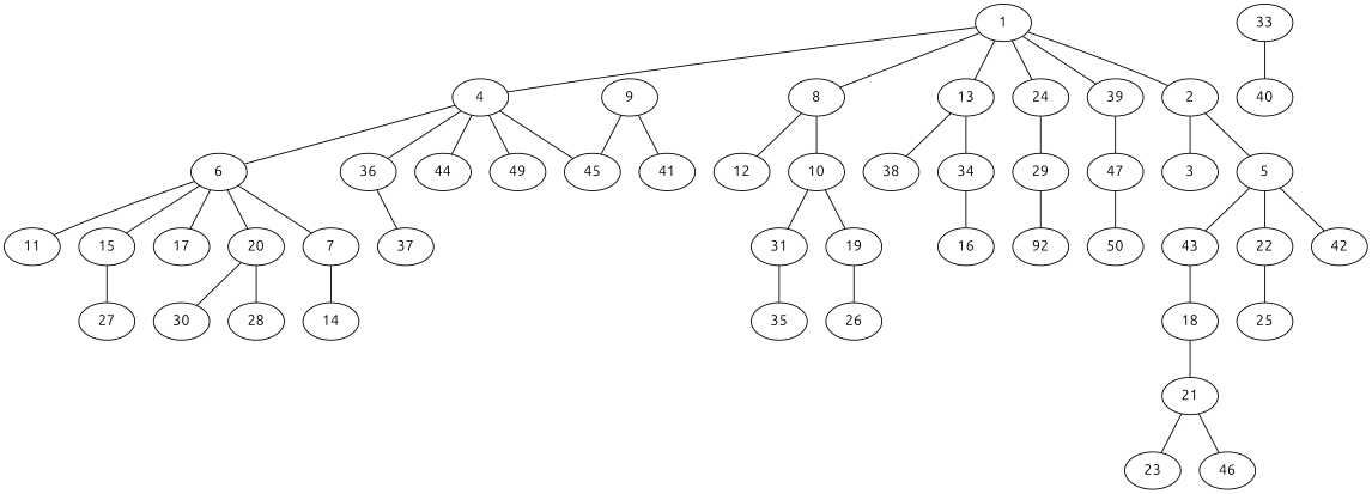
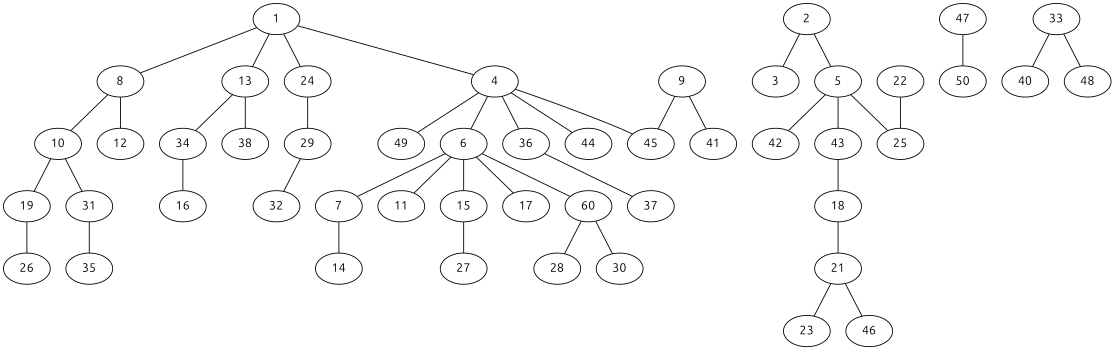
  graph {
    fontname=Ubuntu
    node [fontname=Ubuntu]
    edge [fontname=Ubuntu]
    1
    2
    4
    8
    13
    24
-   39
    3
    5
    6
    36
    44
    49
    45
    10
    12
    34
    38
    29
    47
    22
    42
    43
    7
    11
    15
    17
-   20
+   20 [label=60]
    9
    41
    37
    19
    31
    16
-   32 [label=92]
+   32
    50
    25
    18
    14
    27
    28
    30
    21
    23
    46
    26
    35
    33
    40
-   1 -- 2
+   48
    1 -- 4
    1 -- 8
    1 -- 13
    1 -- 24
-   1 -- 39
    2 -- 3
    2 -- 5
    4 -- 6
    4 -- 36
    4 -- 44
    4 -- 49
    4 -- 45
    8 -- 10
    8 -- 12
    13 -- 34
    13 -- 38
    24 -- 29
-   39 -- 47
-   5 -- 22
+   5 -- 25
    5 -- 42
    5 -- 43
    6 -- 7
    6 -- 11
    6 -- 15
    6 -- 17
    6 -- 20
    36 -- 37
    10 -- 19
    10 -- 31
    34 -- 16
    29 -- 32
    47 -- 50
    22 -- 25
    43 -- 18
    7 -- 14
    15 -- 27
    20 -- 28
    20 -- 30
    9 -- 45
    9 -- 41
    19 -- 26
    31 -- 35
    18 -- 21
    21 -- 23
    21 -- 46
    33 -- 40
+   33 -- 48
  }
